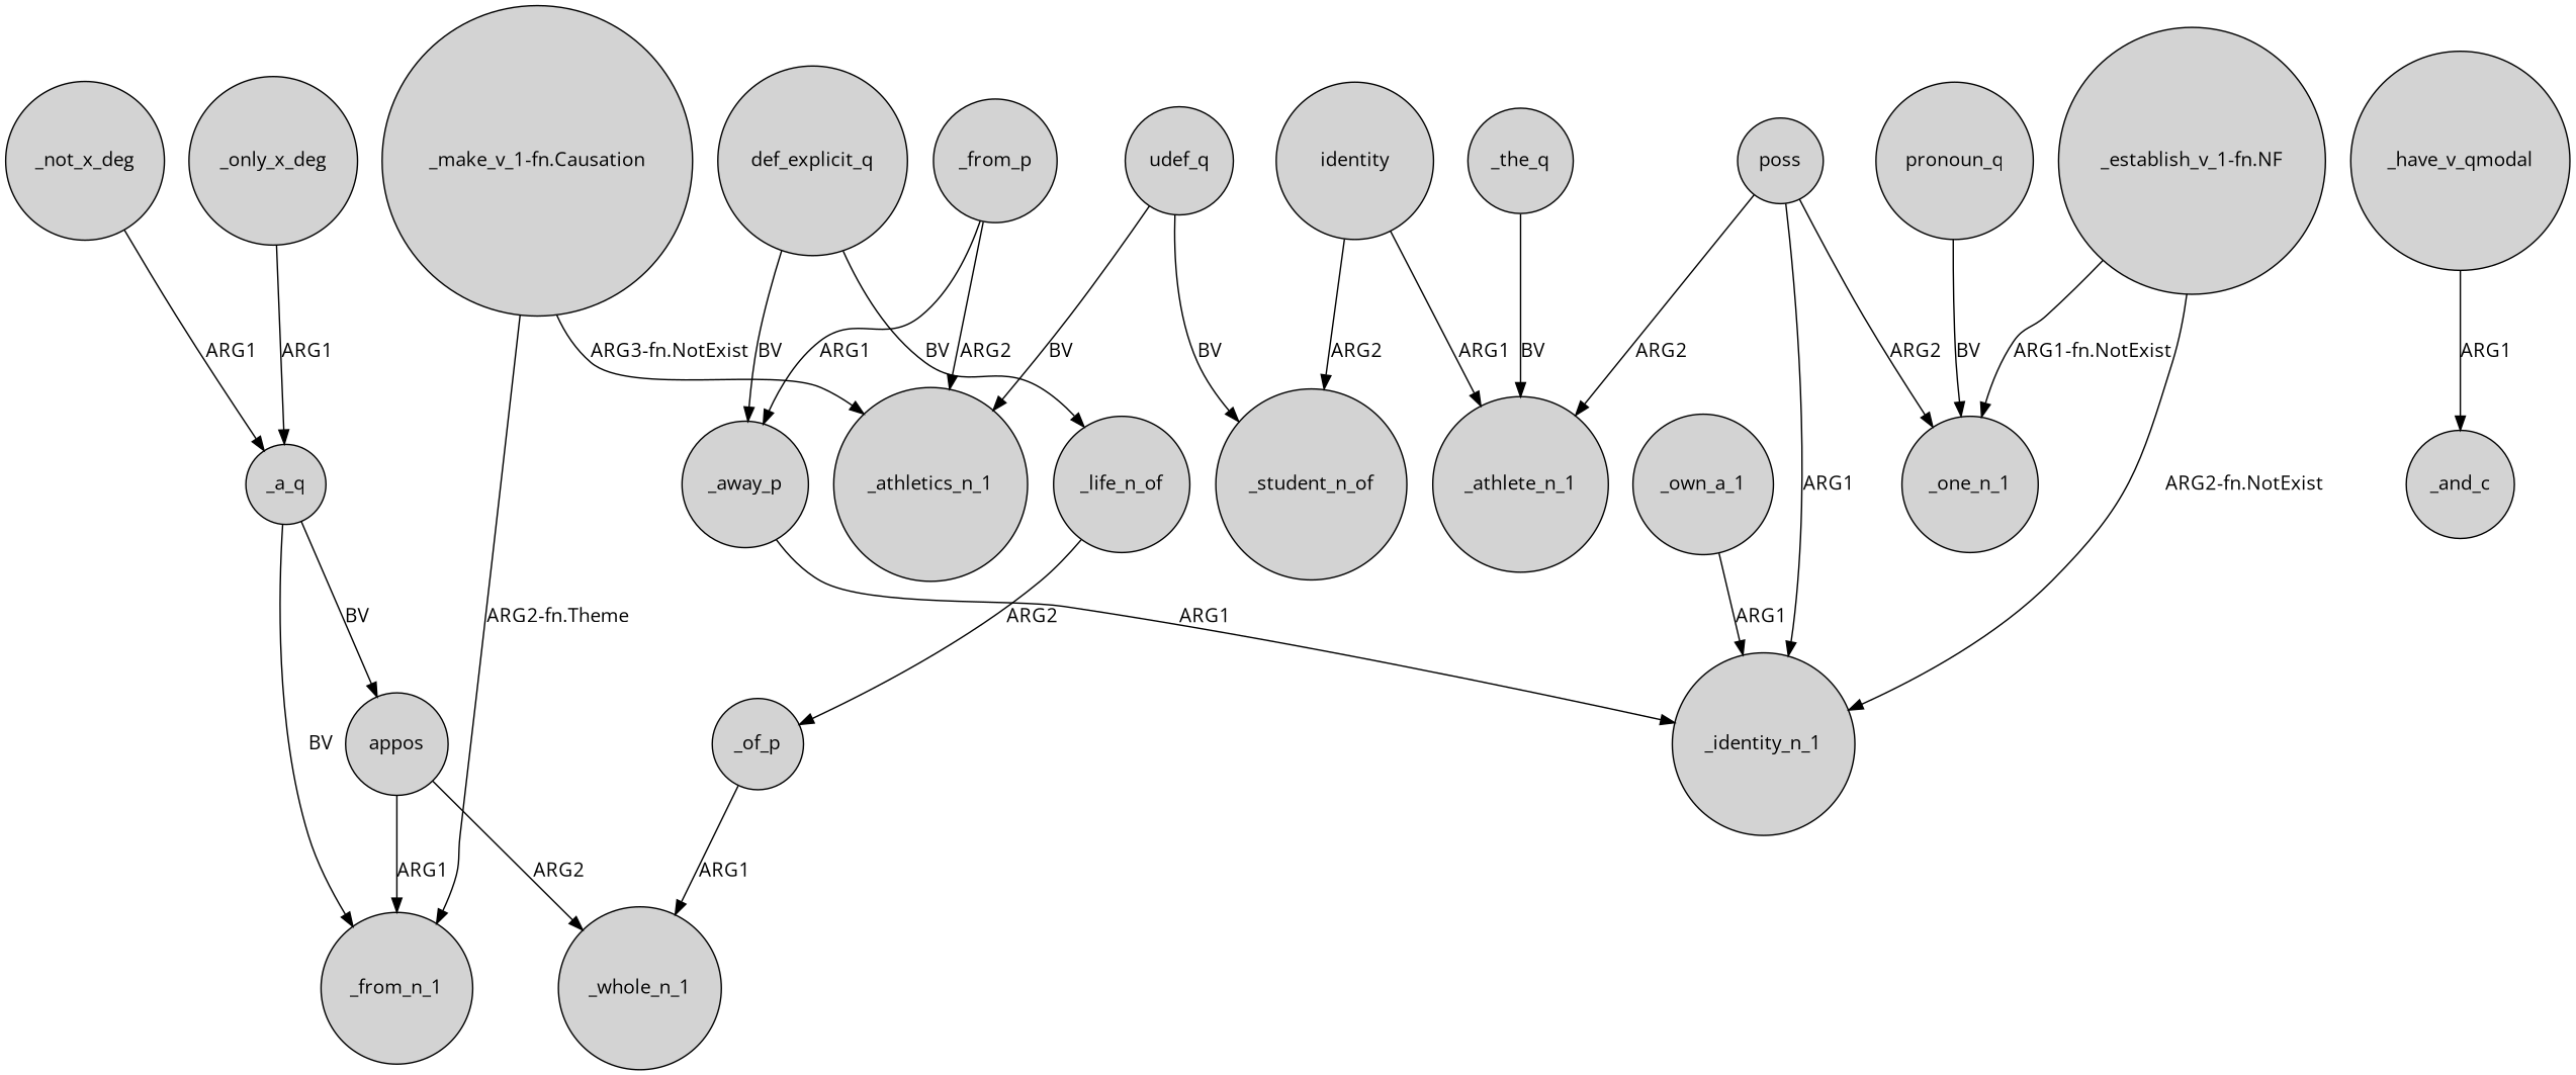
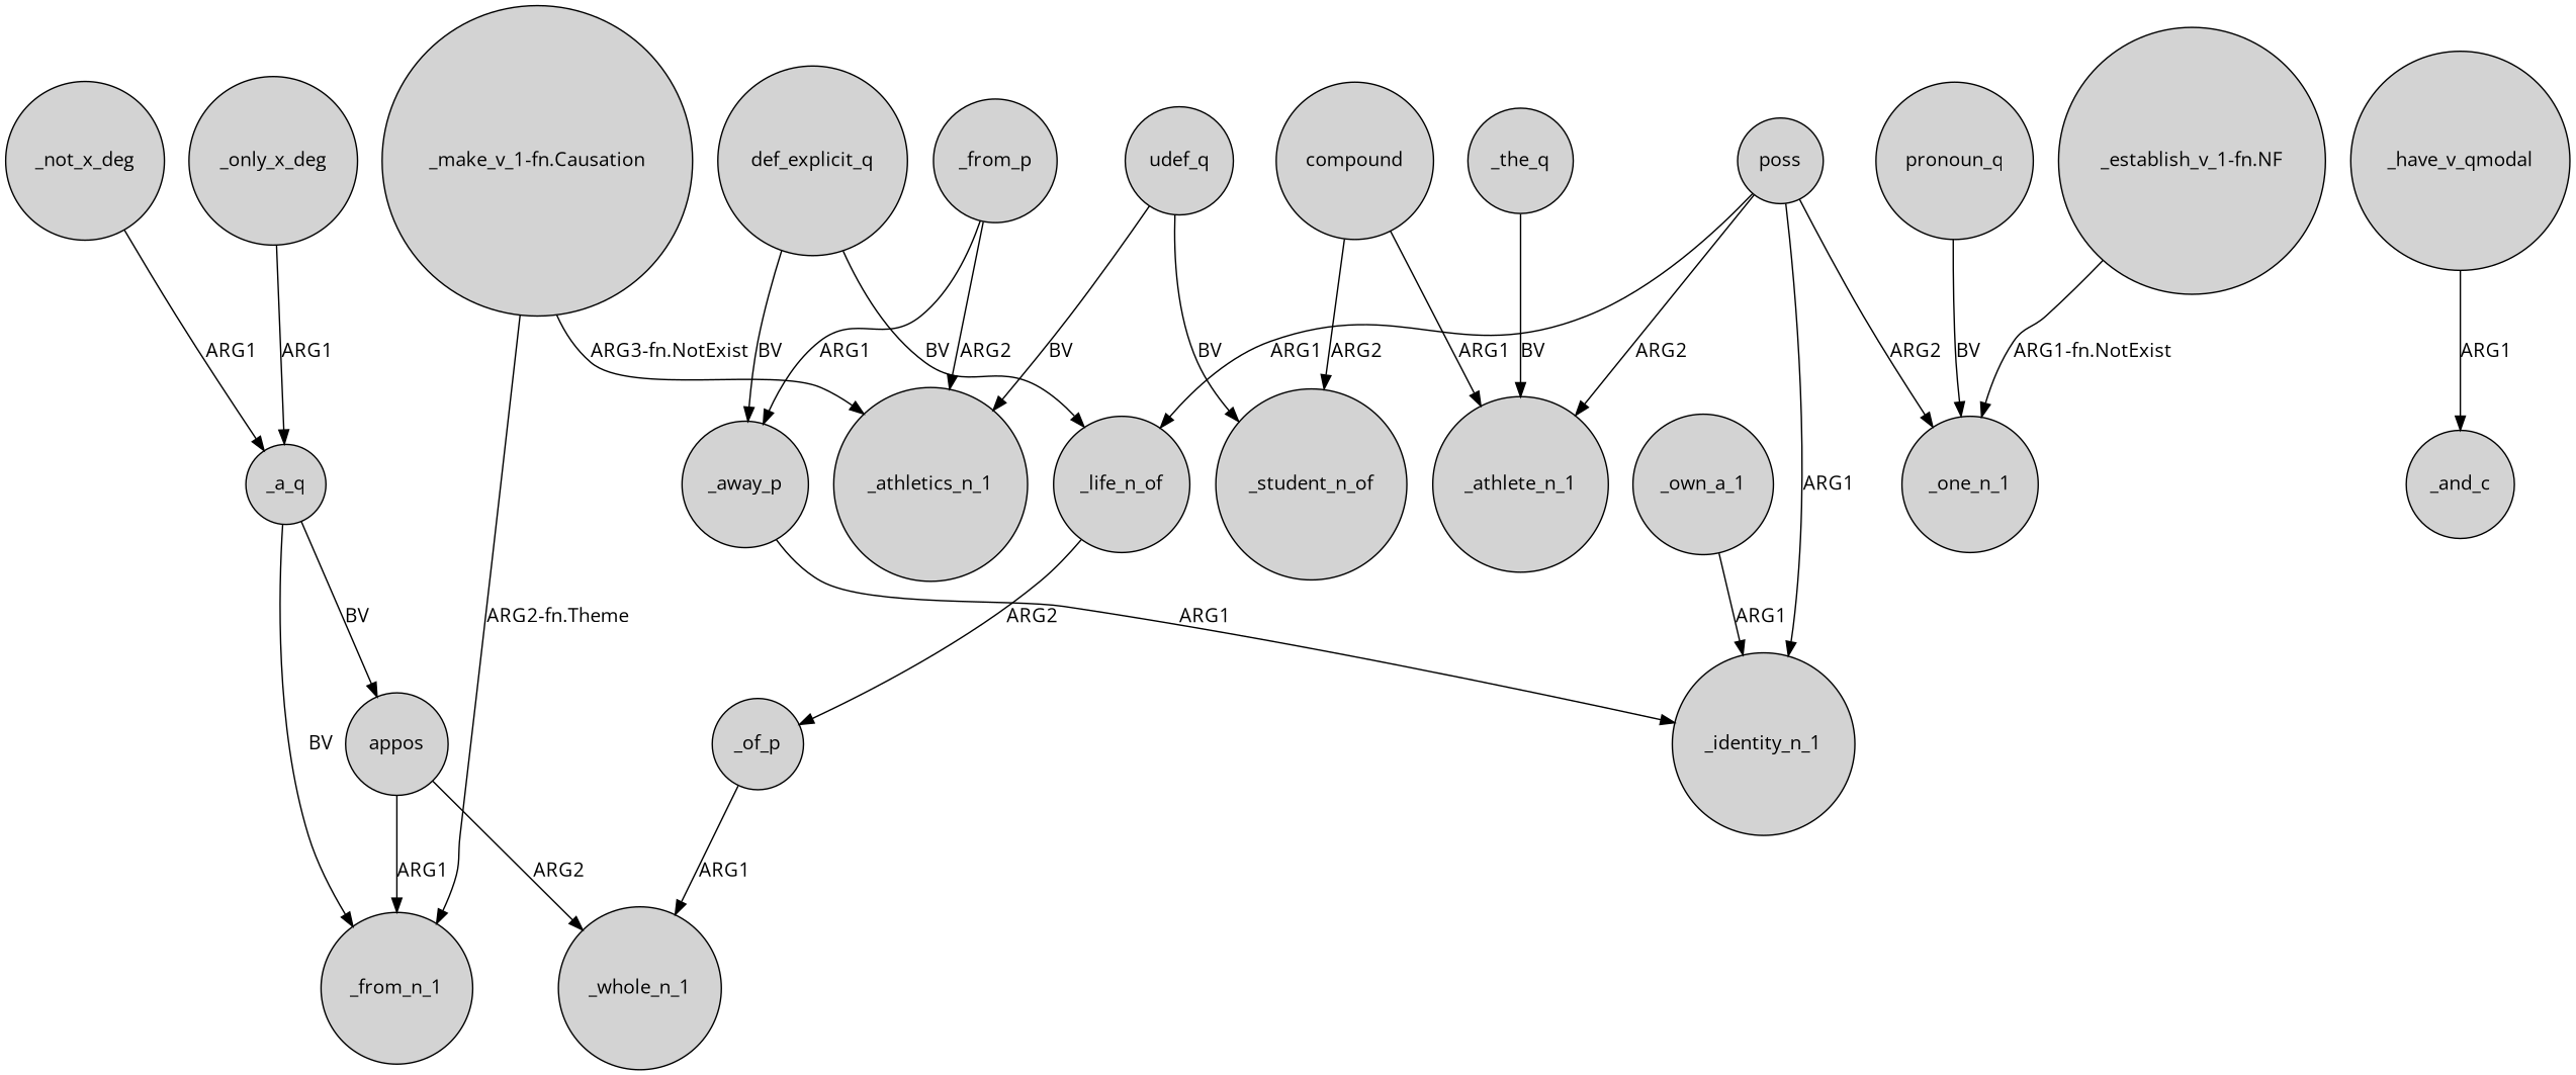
  digraph {
    fontname="Open Sans"
    node [fontname="Open Sans" shape=circle style=filled]
    edge [fontname="Open Sans"]
    _of_p
    _whole_n_1
    _life_n_of
    def_explicit_q
    _away_p
    _own_a_1
    _identity_n_1
    _have_v_qmodal
    _and_c
    udef_q
    _student_n_of
    _athletics_n_1
    _not_x_deg
    _a_q
    n15 [label=_from_n_1]
    appos
    _the_q
    _athlete_n_1
    _from_p
    "_establish_v_1-fn.NF"
    _one_n_1
    poss
-   compound [label=identity]
+   compound
    "_make_v_1-fn.Causation"
    _only_x_deg
    pronoun_q
    _of_p -> _whole_n_1 [label=ARG1]
    _life_n_of -> _of_p [label=ARG2]
    def_explicit_q -> _life_n_of [label=BV]
    def_explicit_q -> _away_p [label=BV]
    _away_p -> _identity_n_1 [label=ARG1]
    _own_a_1 -> _identity_n_1 [label=ARG1]
    _have_v_qmodal -> _and_c [label=ARG1]
    udef_q -> _student_n_of [label=BV]
    udef_q -> _athletics_n_1 [label=BV]
    _not_x_deg -> _a_q [label=ARG1]
    _a_q -> n15 [label=BV]
    _a_q -> appos [label=BV]
    appos -> _whole_n_1 [label=ARG2]
    appos -> n15 [label=ARG1]
    _the_q -> _athlete_n_1 [label=BV]
    _from_p -> _away_p [label=ARG1]
    _from_p -> _athletics_n_1 [label=ARG2]
-   "_establish_v_1-fn.NF" -> _identity_n_1 [label="ARG2-fn.NotExist"]
    "_establish_v_1-fn.NF" -> _one_n_1 [label="ARG1-fn.NotExist"]
+   poss -> _life_n_of [label=ARG1]
    poss -> _identity_n_1 [label=ARG1]
    poss -> _athlete_n_1 [label=ARG2]
    poss -> _one_n_1 [label=ARG2]
    compound -> _student_n_of [label=ARG2]
    compound -> _athlete_n_1 [label=ARG1]
    "_make_v_1-fn.Causation" -> _athletics_n_1 [label="ARG3-fn.NotExist"]
    "_make_v_1-fn.Causation" -> n15 [label="ARG2-fn.Theme"]
    _only_x_deg -> _a_q [label=ARG1]
    pronoun_q -> _one_n_1 [label=BV]
  }
